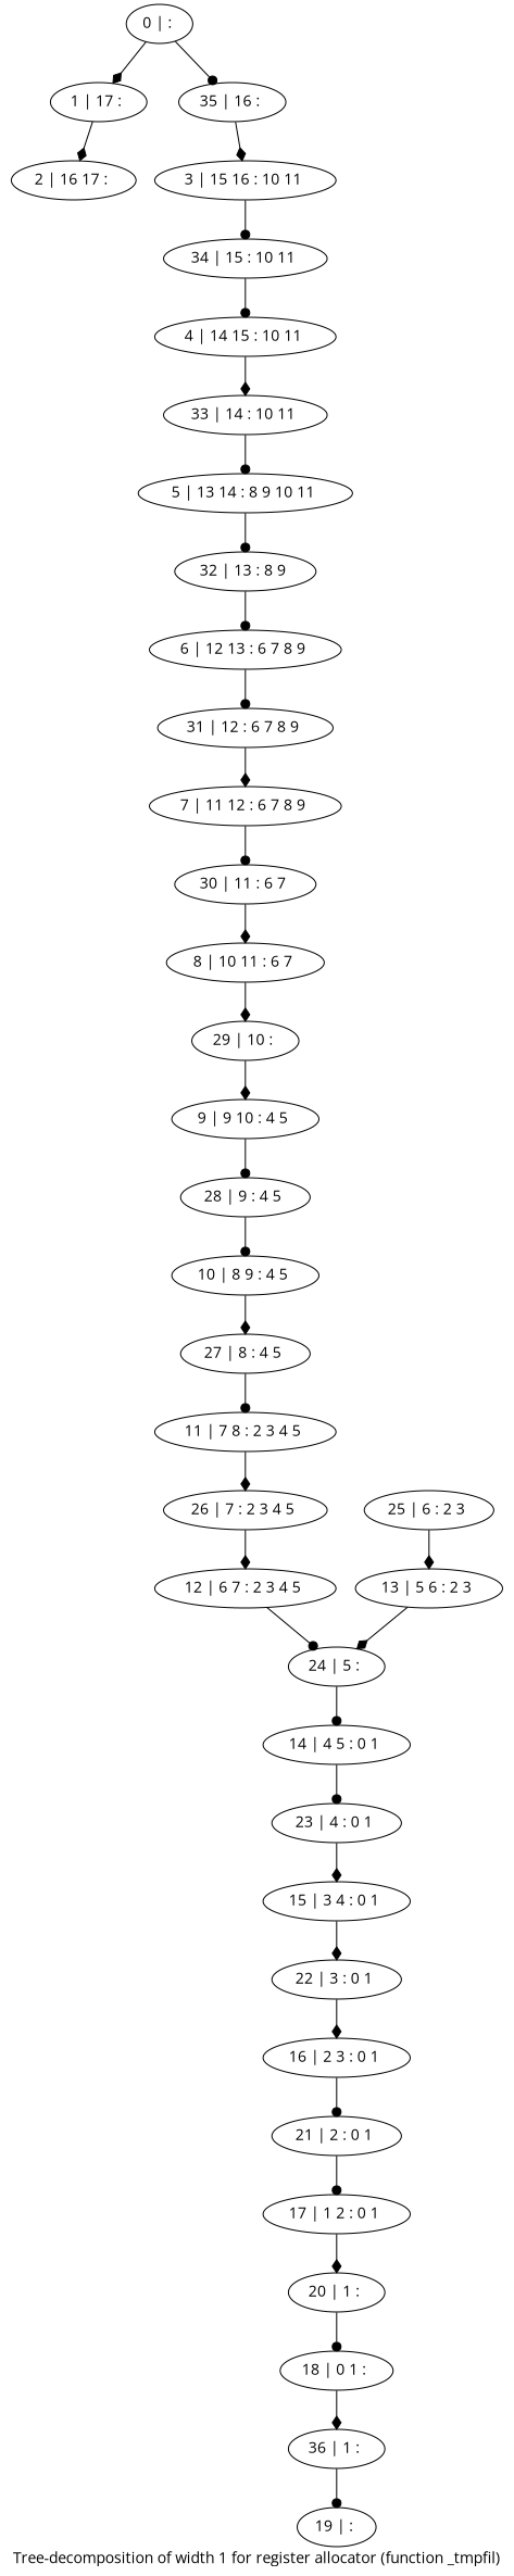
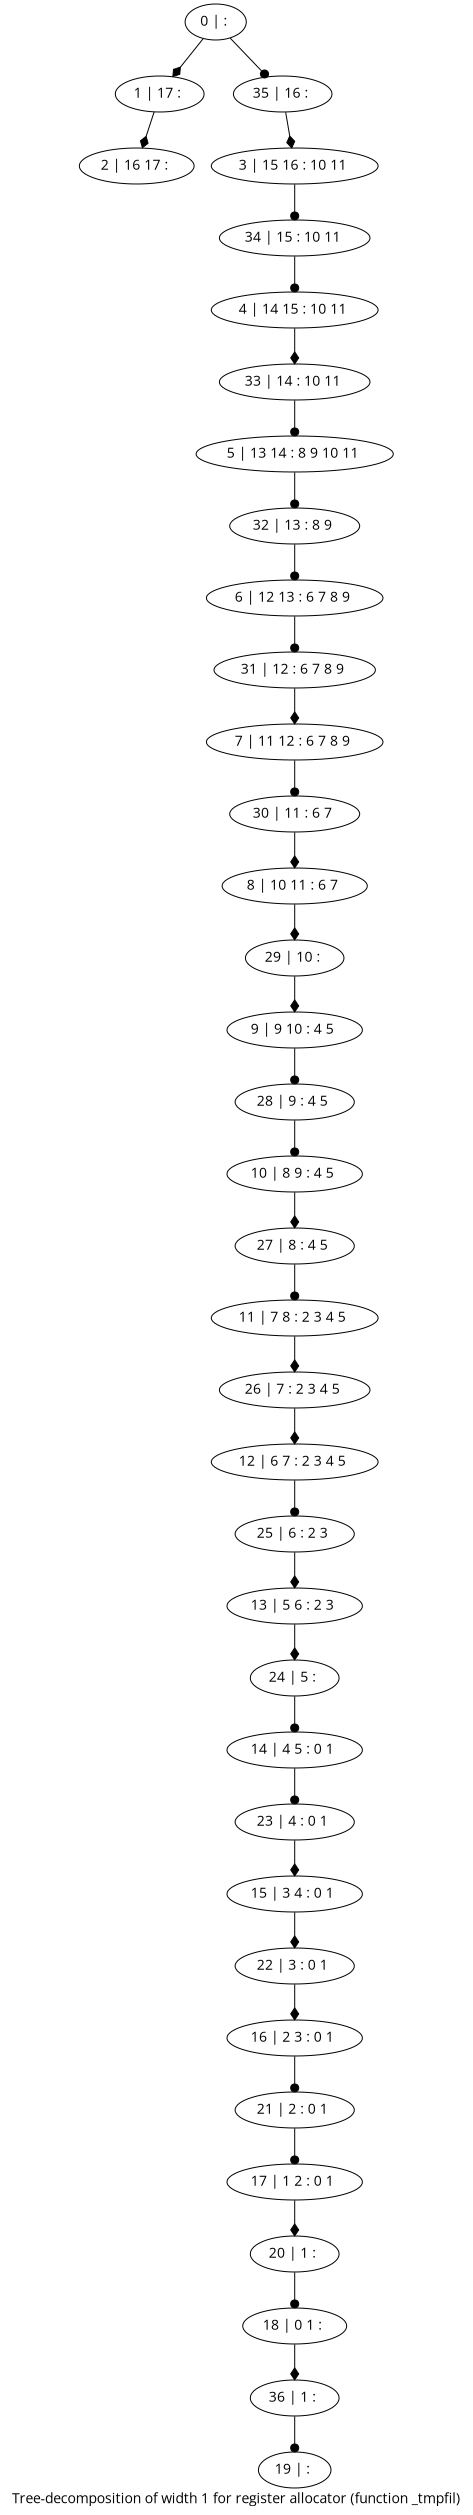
  digraph {
    fontname="Open Sans"
    label="Tree-decomposition of width 1 for register allocator (function _tmpfil)"
    node [fontname="Open Sans"]
    edge [arrowhead=diamond fontname="Open Sans"]
    n1 [label="0 | : "]
    n2 [label="1 | 17 : "]
    n3 [label="35 | 16 : "]
    n4 [label="2 | 16 17 : "]
    n5 [label="3 | 15 16 : 10 11 "]
    n6 [label="34 | 15 : 10 11 "]
    n7 [label="4 | 14 15 : 10 11 "]
    n8 [label="33 | 14 : 10 11 "]
    n9 [label="5 | 13 14 : 8 9 10 11 "]
    n10 [label="32 | 13 : 8 9 "]
    n11 [label="6 | 12 13 : 6 7 8 9 "]
    n12 [label="31 | 12 : 6 7 8 9 "]
    n13 [label="7 | 11 12 : 6 7 8 9 "]
    n14 [label="30 | 11 : 6 7 "]
    n15 [label="8 | 10 11 : 6 7 "]
    n16 [label="29 | 10 : "]
    n17 [label="9 | 9 10 : 4 5 "]
    n18 [label="28 | 9 : 4 5 "]
    n19 [label="10 | 8 9 : 4 5 "]
    n20 [label="27 | 8 : 4 5 "]
    n21 [label="11 | 7 8 : 2 3 4 5 "]
    n22 [label="26 | 7 : 2 3 4 5 "]
    n23 [label="12 | 6 7 : 2 3 4 5 "]
    n24 [label="25 | 6 : 2 3 "]
    n25 [label="13 | 5 6 : 2 3 "]
    n26 [label="24 | 5 : "]
    n27 [label="14 | 4 5 : 0 1 "]
    n28 [label="23 | 4 : 0 1 "]
    n29 [label="15 | 3 4 : 0 1 "]
    n30 [label="22 | 3 : 0 1 "]
    n31 [label="16 | 2 3 : 0 1 "]
    n32 [label="21 | 2 : 0 1 "]
    n33 [label="17 | 1 2 : 0 1 "]
    n34 [label="20 | 1 : "]
    n35 [label="18 | 0 1 : "]
    n36 [label="36 | 1 : "]
    n37 [label="19 | : "]
    n1 -> n2
    n1 -> n3 [arrowhead=dot]
    n2 -> n4
    n3 -> n5
    n5 -> n6 [arrowhead=dot]
    n6 -> n7 [arrowhead=dot]
    n7 -> n8
    n8 -> n9 [arrowhead=dot]
    n9 -> n10 [arrowhead=dot]
    n10 -> n11 [arrowhead=dot]
    n11 -> n12 [arrowhead=dot]
    n12 -> n13
    n13 -> n14 [arrowhead=dot]
    n14 -> n15
    n15 -> n16
    n16 -> n17
    n17 -> n18 [arrowhead=dot]
    n18 -> n19 [arrowhead=dot]
    n19 -> n20
    n20 -> n21 [arrowhead=dot]
    n21 -> n22
    n22 -> n23
-   n23 -> n26 [arrowhead=dot]
+   n23 -> n24 [arrowhead=dot]
    n24 -> n25
    n25 -> n26
    n26 -> n27 [arrowhead=dot]
    n27 -> n28 [arrowhead=dot]
    n28 -> n29
    n29 -> n30
    n30 -> n31
    n31 -> n32 [arrowhead=dot]
    n32 -> n33 [arrowhead=dot]
    n33 -> n34
    n34 -> n35 [arrowhead=dot]
    n35 -> n36
    n36 -> n37 [arrowhead=dot]
  }
